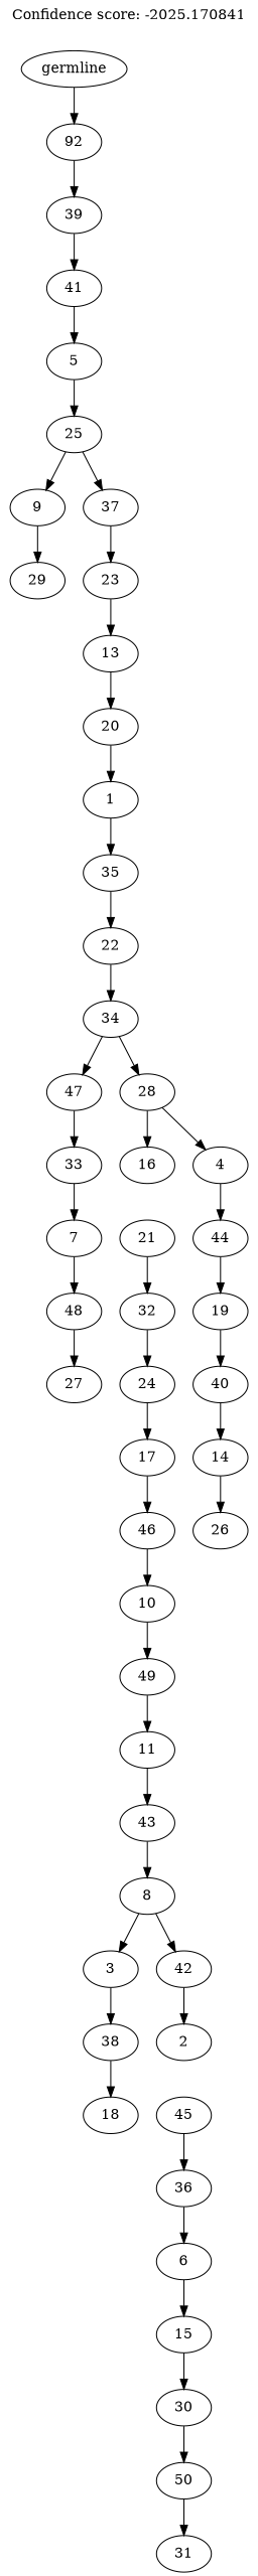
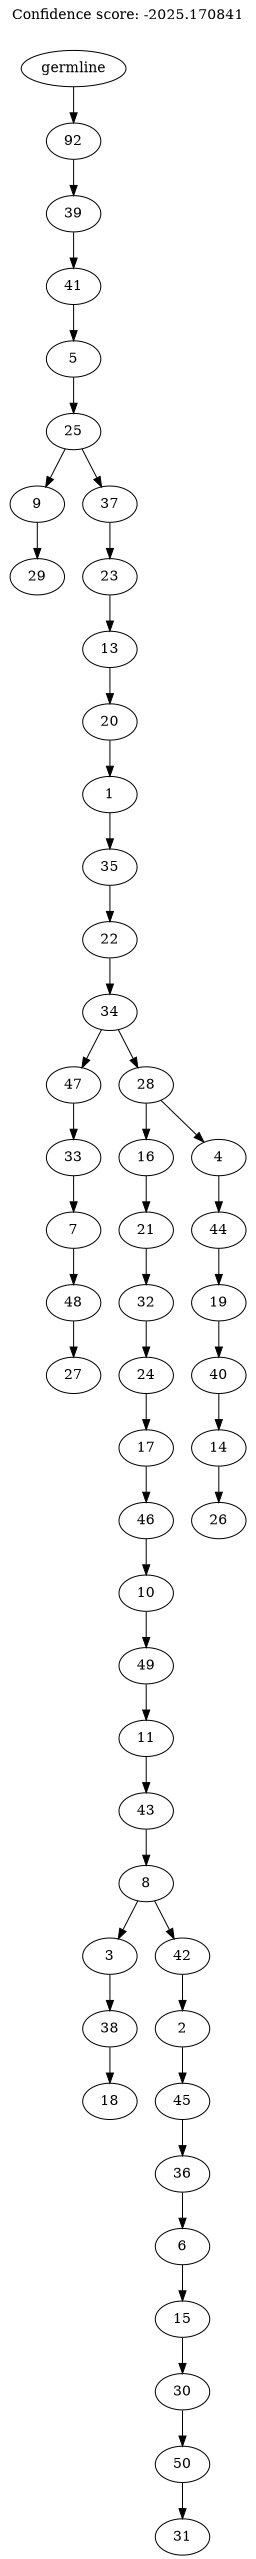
  digraph {
    label="Confidence score: -2025.170841"
    labelloc=t
    n1 [label=9]
    n2 [label=29]
    n3 [label=48]
    n4 [label=27]
    n5 [label=7]
    n6 [label=33]
    n7 [label=47]
    n8 [label=38]
    n9 [label=18]
    n10 [label=3]
    n11 [label=50]
    n12 [label=31]
    n13 [label=30]
    n14 [label=15]
    n15 [label=6]
    n16 [label=36]
    n17 [label=45]
    n18 [label=2]
    n19 [label=42]
    n20 [label=8]
    n21 [label=43]
    n22 [label=11]
    n23 [label=49]
    n24 [label=10]
    n25 [label=46]
    n26 [label=17]
    n27 [label=24]
    n28 [label=32]
    n29 [label=21]
    n30 [label=16]
    n31 [label=14]
    n32 [label=26]
    n33 [label=40]
    n34 [label=19]
    n35 [label=44]
    n36 [label=4]
    n37 [label=28]
    n38 [label=34]
    n39 [label=22]
    n40 [label=35]
    n41 [label=1]
    n42 [label=20]
    n43 [label=13]
    n44 [label=23]
    n45 [label=37]
    n46 [label=25]
    n47 [label=5]
    n48 [label=41]
    n49 [label=39]
    n50 [label=92]
    n51 [label=germline]
    n1 -> n2
    n3 -> n4
    n5 -> n3
    n6 -> n5
    n7 -> n6
    n8 -> n9
    n10 -> n8
    n11 -> n12
    n13 -> n11
    n14 -> n13
    n15 -> n14
    n16 -> n15
    n17 -> n16
+   n18 -> n17
    n19 -> n18
    n20 -> n10
    n20 -> n19
    n21 -> n20
    n22 -> n21
    n23 -> n22
    n24 -> n23
    n25 -> n24
    n26 -> n25
    n27 -> n26
    n28 -> n27
    n29 -> n28
+   n30 -> n29
    n31 -> n32
    n33 -> n31
    n34 -> n33
    n35 -> n34
    n36 -> n35
    n37 -> n30
    n37 -> n36
    n38 -> n7
    n38 -> n37
    n39 -> n38
    n40 -> n39
    n41 -> n40
    n42 -> n41
    n43 -> n42
    n44 -> n43
    n45 -> n44
    n46 -> n1
    n46 -> n45
    n47 -> n46
    n48 -> n47
    n49 -> n48
    n50 -> n49
    n51 -> n50
  }
